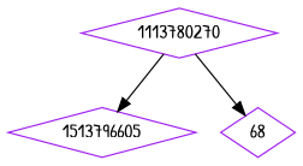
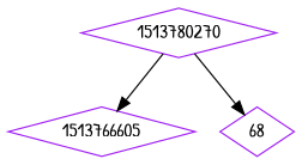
  strict digraph {
    fontname="Patrick Hand"
    node [color=purple fontname="Patrick Hand" shape=diamond]
    edge [arrowhead=normal fontname="Patrick Hand"]
-   1513780270 [label=1113780270]
-   1513796605
+   1513780270
+   1513796605 [label=1513766605]
    68
    1513780270 -> 1513796605
    1513780270 -> 68
  }
